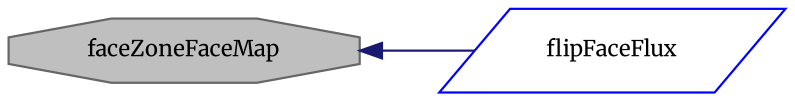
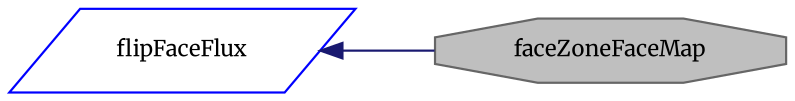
  digraph {
    rankdir=LR
    fontname=Merriweather
    node [fontname=Merriweather fontsize=10]
    n1 [color=gray40 fillcolor=grey75 fontcolor=black height=0.2 label=faceZoneFaceMap shape=octagon style=filled width=0.4]
    n2 [color=blue height=0.2 label=flipFaceFlux shape=parallelogram width=0.4]
-   n1 -> n2 [color=midnightblue dir=back fontname=Merriweather fontsize=10 labelfontname=FreeSans labelfontsize=10 style=solid]
+   n2 -> n1 [color=midnightblue dir=back fontname=Merriweather fontsize=10 labelfontname=FreeSans labelfontsize=10 style=solid]
  }
